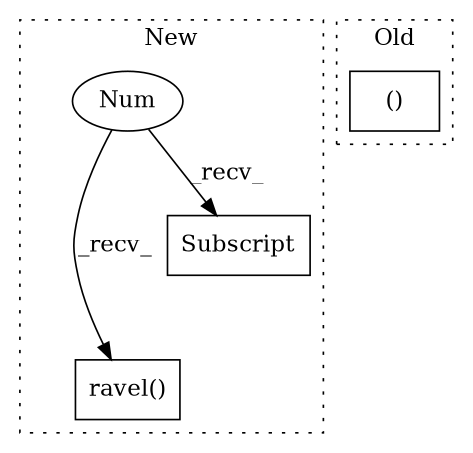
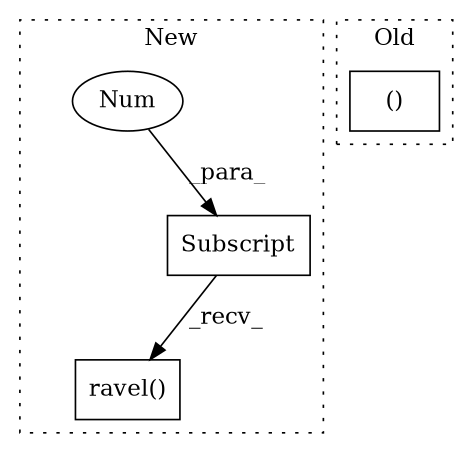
  digraph {
    node [shape=box]
    n1 [a=75 l=64 label="ravel()" s=10716]
    n2 [a=63 l="56,0" label=Subscript s="10716,0"]
    n3 [a=76 l=1 label=Num s=10770 shape=ellipse]
    n4 [a=54 l=4 label="()" s=10174]
    subgraph cluster_1 {
      label=New
      style=dotted
      n1
      n2
      n3
    }
    subgraph cluster_2 {
      label=Old
      style=dotted
      n4
    }
-   n3 -> n1 [label=_recv_]
-   n3 -> n2 [label=_recv_]
+   n2 -> n1 [label=_recv_]
+   n3 -> n2 [label=_para_]
  }
